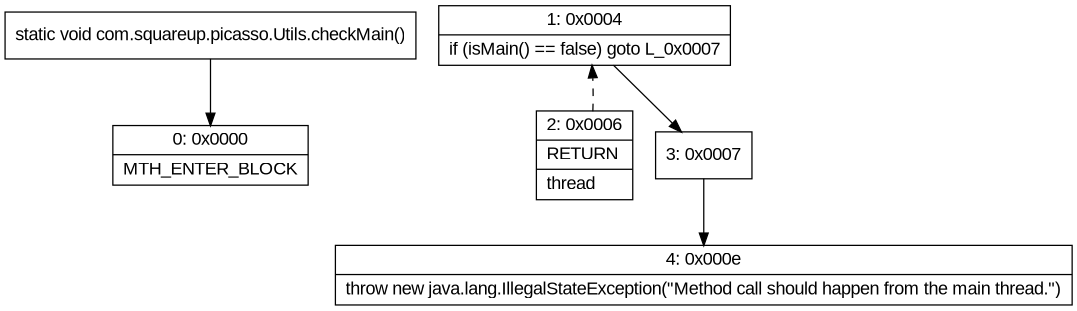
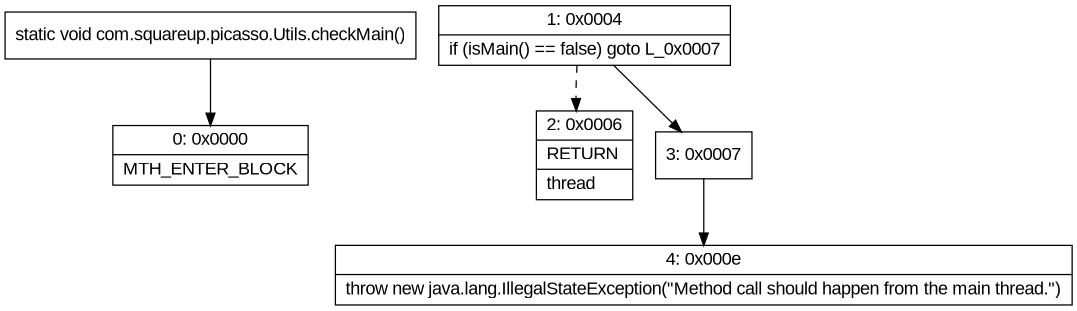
  digraph {
    fontname="Liberation Sans"
    node [fontname="Liberation Sans" shape=record]
    edge [fontname="Liberation Sans"]
    n1 [label="{0\:\ 0x0000|MTH_ENTER_BLOCK\l}"]
    n2 [label="{1\:\ 0x0004|if (isMain() == false) goto L_0x0007\l}"]
    n3 [label="{2\:\ 0x0006|RETURN\l|thread\l}"]
    n4 [label="{3\:\ 0x0007}"]
    n5 [label="{4\:\ 0x000e|throw new java.lang.IllegalStateException(\"Method call should happen from the main thread.\")\l}"]
    n6 [label="{static void com.squareup.picasso.Utils.checkMain() }"]
-   n3 -> n2 [style=dashed]
+   n2 -> n3 [style=dashed]
    n2 -> n4
    n4 -> n5
    n6 -> n1
  }
